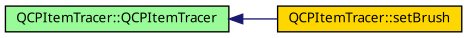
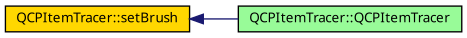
  digraph {
    rankdir=LR
    fontname="Noto Sans"
    node [color=black fontname="Noto Sans" fontsize=10 shape=record style=filled]
    n1 [fillcolor=gold fontcolor=black height=0.2 label="QCPItemTracer::setBrush" width=0.4]
    n2 [fillcolor=palegreen height=0.2 label="QCPItemTracer::QCPItemTracer" width=0.4]
-   n2 -> n1 [color=midnightblue dir=back fontname="Noto Sans" fontsize=10 labelfontname=Helvetica labelfontsize=10 style=solid]
+   n1 -> n2 [color=midnightblue dir=back fontname="Noto Sans" fontsize=10 labelfontname=Helvetica labelfontsize=10 style=solid]
  }
